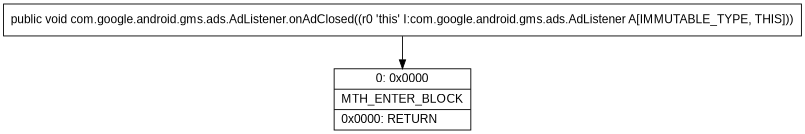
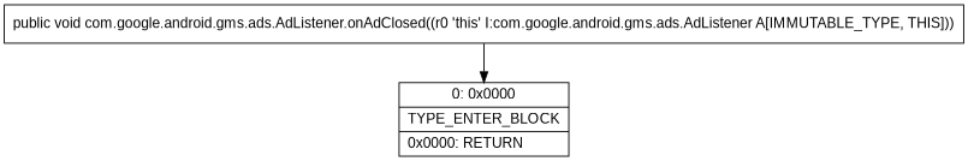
  digraph {
    fontname="Liberation Sans"
    node [shape=record fontname="Liberation Sans"]
-   n1 [label="{0\:\ 0x0000|MTH_ENTER_BLOCK\l|0x0000: RETURN   \l}"]
+   n1 [label="{0\:\ 0x0000|TYPE_ENTER_BLOCK\l|0x0000: RETURN   \l}"]
    n2 [label="{public void com.google.android.gms.ads.AdListener.onAdClosed((r0 'this' I:com.google.android.gms.ads.AdListener A[IMMUTABLE_TYPE, THIS])) }"]
    n2 -> n1 [fontname="Liberation Sans"]
  }
